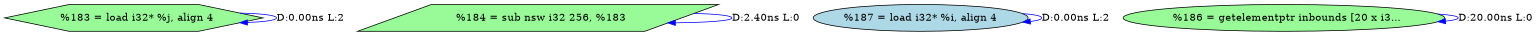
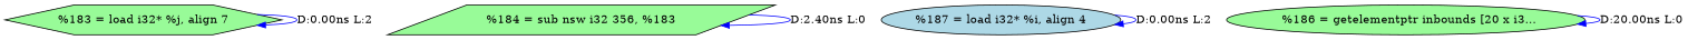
  digraph {
    node [fillcolor=palegreen shape=ellipse style=filled]
    edge [color=blue]
-   n1 [label="  %183 = load i32* %j, align 4" shape=hexagon]
-   n2 [label="  %184 = sub nsw i32 256, %183" shape=parallelogram]
+   n1 [label="%183 = load i32* %j, align 7" shape=hexagon]
+   n2 [label="%184 = sub nsw i32 356, %183" shape=parallelogram]
    n3 [fillcolor=lightblue label="%187 = load i32* %i, align 4"]
    n4 [label="  %186 = getelementptr inbounds [20 x i3..."]
    n1 -> n1 [label="D:0.00ns L:2"]
    n2 -> n2 [label="D:2.40ns L:0"]
    n3 -> n3 [label="D:0.00ns L:2"]
    n4 -> n4 [label="D:20.00ns L:0"]
  }
